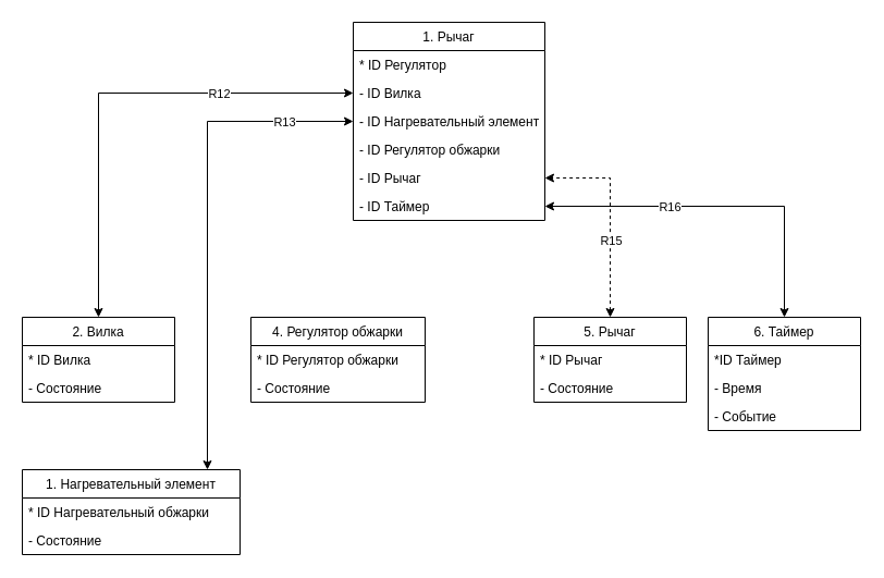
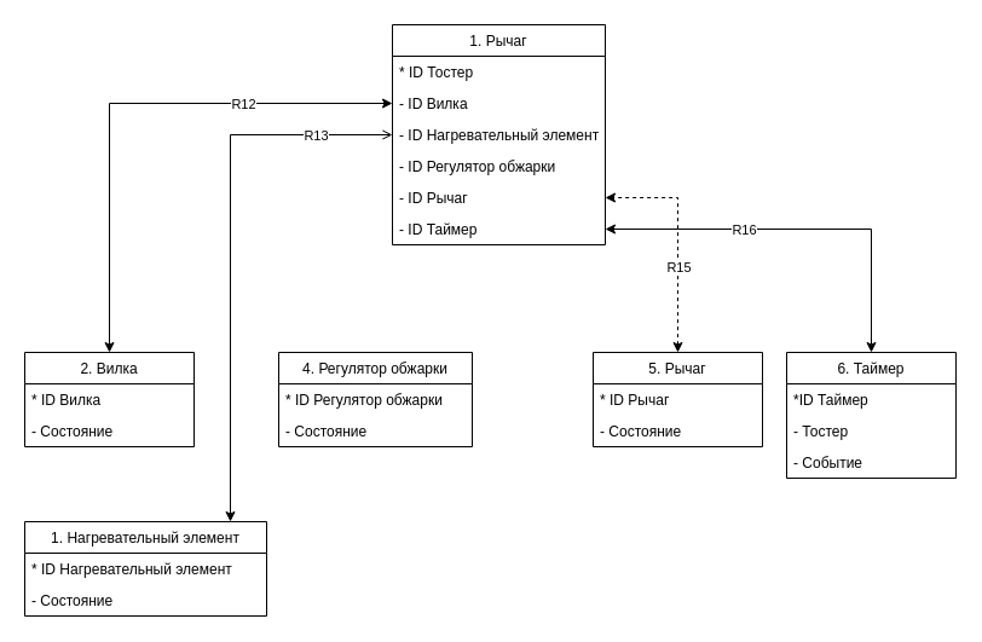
  <mxCell id="0" />
  <mxCell id="1" parent="0" />
  <mxCell id="2" value="1. Рычаг" style="swimlane;fontStyle=0;childLayout=stackLayout;horizontal=1;startSize=26;fillColor=none;horizontalStack=0;resizeParent=1;resizeParentMax=0;resizeLast=0;collapsible=1;marginBottom=0;" parent="1" vertex="1"><mxGeometry x="324" y="20" width="176" height="182" as="geometry" /></mxCell>
- <mxCell id="3" value="* ID Регулятор" style="text;strokeColor=none;fillColor=none;align=left;verticalAlign=top;spacingLeft=4;spacingRight=4;overflow=hidden;rotatable=0;points=[[0,0.5],[1,0.5]];portConstraint=eastwest;" parent="2" vertex="1"><mxGeometry y="26" width="176" height="26" as="geometry" /></mxCell>
+ <mxCell id="3" value="* ID Тостер" style="text;strokeColor=none;fillColor=none;align=left;verticalAlign=top;spacingLeft=4;spacingRight=4;overflow=hidden;rotatable=0;points=[[0,0.5],[1,0.5]];portConstraint=eastwest;" parent="2" vertex="1"><mxGeometry y="26" width="176" height="26" as="geometry" /></mxCell>
  <mxCell id="4" value="- ID Вилка" style="text;strokeColor=none;fillColor=none;align=left;verticalAlign=top;spacingLeft=4;spacingRight=4;overflow=hidden;rotatable=0;points=[[0,0.5],[1,0.5]];portConstraint=eastwest;" parent="2" vertex="1"><mxGeometry y="52" width="176" height="26" as="geometry" /></mxCell>
  <mxCell id="5" value="- ID Нагревательный элемент" style="text;strokeColor=none;fillColor=none;align=left;verticalAlign=top;spacingLeft=4;spacingRight=4;overflow=hidden;rotatable=0;points=[[0,0.5],[1,0.5]];portConstraint=eastwest;" parent="2" vertex="1"><mxGeometry y="78" width="176" height="26" as="geometry" /></mxCell>
  <mxCell id="6" value="- ID Регулятор обжарки" style="text;strokeColor=none;fillColor=none;align=left;verticalAlign=top;spacingLeft=4;spacingRight=4;overflow=hidden;rotatable=0;points=[[0,0.5],[1,0.5]];portConstraint=eastwest;" parent="2" vertex="1"><mxGeometry y="104" width="176" height="26" as="geometry" /></mxCell>
  <mxCell id="7" value="- ID Рычаг" style="text;strokeColor=none;fillColor=none;align=left;verticalAlign=top;spacingLeft=4;spacingRight=4;overflow=hidden;rotatable=0;points=[[0,0.5],[1,0.5]];portConstraint=eastwest;" parent="2" vertex="1"><mxGeometry y="130" width="176" height="26" as="geometry" /></mxCell>
  <mxCell id="8" value="- ID Таймер" style="text;strokeColor=none;fillColor=none;align=left;verticalAlign=top;spacingLeft=4;spacingRight=4;overflow=hidden;rotatable=0;points=[[0,0.5],[1,0.5]];portConstraint=eastwest;" parent="2" vertex="1"><mxGeometry y="156" width="176" height="26" as="geometry" /></mxCell>
  <mxCell id="9" style="edgeStyle=orthogonalEdgeStyle;orthogonalLoop=1;jettySize=auto;html=1;entryX=0;entryY=0.5;entryDx=0;entryDy=0;startArrow=classic;startFill=1;rounded=0;" parent="1" source="11" target="4" edge="1"><mxGeometry relative="1" as="geometry" /></mxCell>
  <mxCell id="10" value="R12" style="edgeLabel;html=1;align=center;verticalAlign=middle;resizable=0;points=[];" parent="9" vertex="1" connectable="0"><mxGeometry x="-0.064" y="-63" relative="1" as="geometry"><mxPoint x="110" y="-63" as="offset" /></mxGeometry></mxCell>
  <mxCell id="11" value="2. Вилка" style="swimlane;fontStyle=0;childLayout=stackLayout;horizontal=1;startSize=26;fillColor=none;horizontalStack=0;resizeParent=1;resizeParentMax=0;resizeLast=0;collapsible=1;marginBottom=0;" parent="1" vertex="1"><mxGeometry x="20" y="291" width="140" height="78" as="geometry" /></mxCell>
  <mxCell id="12" value="* ID Вилка" style="text;strokeColor=none;fillColor=none;align=left;verticalAlign=top;spacingLeft=4;spacingRight=4;overflow=hidden;rotatable=0;points=[[0,0.5],[1,0.5]];portConstraint=eastwest;" parent="11" vertex="1"><mxGeometry y="26" width="140" height="26" as="geometry" /></mxCell>
  <mxCell id="13" value="- Состояние" style="text;strokeColor=none;fillColor=none;align=left;verticalAlign=top;spacingLeft=4;spacingRight=4;overflow=hidden;rotatable=0;points=[[0,0.5],[1,0.5]];portConstraint=eastwest;" parent="11" vertex="1"><mxGeometry y="52" width="140" height="26" as="geometry" /></mxCell>
- <mxCell id="14" style="edgeStyle=orthogonalEdgeStyle;rounded=0;orthogonalLoop=1;jettySize=auto;html=1;entryX=0;entryY=0.5;entryDx=0;entryDy=0;startArrow=classic;startFill=1;" parent="1" source="16" target="5" edge="1"><mxGeometry relative="1" as="geometry"><Array as="points"><mxPoint x="190" y="111" /></Array></mxGeometry></mxCell>
+ <mxCell id="14" style="edgeStyle=orthogonalEdgeStyle;rounded=0;orthogonalLoop=1;jettySize=auto;html=1;entryX=0;entryY=0.5;entryDx=0;entryDy=0;startArrow=classic;startFill=1;endArrow=open;" parent="1" source="16" target="5" edge="1"><mxGeometry relative="1" as="geometry"><Array as="points"><mxPoint x="190" y="111" /></Array></mxGeometry></mxCell>
  <mxCell id="15" value="R13" style="edgeLabel;html=1;align=center;verticalAlign=middle;resizable=0;points=[];" parent="14" vertex="1" connectable="0"><mxGeometry x="0.405" y="-48" relative="1" as="geometry"><mxPoint x="22" y="-1" as="offset" /></mxGeometry></mxCell>
  <mxCell id="16" value="1. Нагревательный элемент" style="swimlane;fontStyle=0;childLayout=stackLayout;horizontal=1;startSize=26;fillColor=none;horizontalStack=0;resizeParent=1;resizeParentMax=0;resizeLast=0;collapsible=1;marginBottom=0;" parent="1" vertex="1"><mxGeometry x="20" y="431" width="200" height="78" as="geometry" /></mxCell>
- <mxCell id="17" value="* ID Нагревательный обжарки" style="text;strokeColor=none;fillColor=none;align=left;verticalAlign=top;spacingLeft=4;spacingRight=4;overflow=hidden;rotatable=0;points=[[0,0.5],[1,0.5]];portConstraint=eastwest;" parent="16" vertex="1"><mxGeometry y="26" width="200" height="26" as="geometry" /></mxCell>
+ <mxCell id="17" value="* ID Нагревательный элемент" style="text;strokeColor=none;fillColor=none;align=left;verticalAlign=top;spacingLeft=4;spacingRight=4;overflow=hidden;rotatable=0;points=[[0,0.5],[1,0.5]];portConstraint=eastwest;" parent="16" vertex="1"><mxGeometry y="26" width="200" height="26" as="geometry" /></mxCell>
  <mxCell id="18" value="- Состояние" style="text;strokeColor=none;fillColor=none;align=left;verticalAlign=top;spacingLeft=4;spacingRight=4;overflow=hidden;rotatable=0;points=[[0,0.5],[1,0.5]];portConstraint=eastwest;" parent="16" vertex="1"><mxGeometry y="52" width="200" height="26" as="geometry" /></mxCell>
  <mxCell id="19" style="edgeStyle=orthogonalEdgeStyle;rounded=0;orthogonalLoop=1;jettySize=auto;html=1;entryX=1;entryY=0.5;entryDx=0;entryDy=0;startArrow=classic;startFill=1;dashed=1;" parent="1" source="30" target="7" edge="1"><mxGeometry relative="1" as="geometry" /></mxCell>
  <mxCell id="20" value="R15" style="edgeLabel;html=1;align=center;verticalAlign=middle;resizable=0;points=[];" parent="19" vertex="1" connectable="0"><mxGeometry x="-0.456" relative="1" as="geometry"><mxPoint y="-20" as="offset" /></mxGeometry></mxCell>
  <mxCell id="21" style="edgeStyle=orthogonalEdgeStyle;rounded=0;orthogonalLoop=1;jettySize=auto;html=1;entryX=1;entryY=0.5;entryDx=0;entryDy=0;startArrow=classic;startFill=1;" parent="1" source="26" target="8" edge="1"><mxGeometry relative="1" as="geometry" /></mxCell>
  <mxCell id="22" value="R16" style="edgeLabel;html=1;align=center;verticalAlign=middle;resizable=0;points=[];" parent="21" vertex="1" connectable="0"><mxGeometry x="0.228" relative="1" as="geometry"><mxPoint x="-10" as="offset" /></mxGeometry></mxCell>
  <mxCell id="23" value="4. Регулятор обжарки" style="swimlane;fontStyle=0;childLayout=stackLayout;horizontal=1;startSize=26;fillColor=none;horizontalStack=0;resizeParent=1;resizeParentMax=0;resizeLast=0;collapsible=1;marginBottom=0;" parent="1" vertex="1"><mxGeometry x="230" y="291" width="160" height="78" as="geometry" /></mxCell>
  <mxCell id="24" value="* ID Регулятор обжарки" style="text;strokeColor=none;fillColor=none;align=left;verticalAlign=top;spacingLeft=4;spacingRight=4;overflow=hidden;rotatable=0;points=[[0,0.5],[1,0.5]];portConstraint=eastwest;" parent="23" vertex="1"><mxGeometry y="26" width="160" height="26" as="geometry" /></mxCell>
  <mxCell id="25" value="- Состояние" style="text;strokeColor=none;fillColor=none;align=left;verticalAlign=top;spacingLeft=4;spacingRight=4;overflow=hidden;rotatable=0;points=[[0,0.5],[1,0.5]];portConstraint=eastwest;" parent="23" vertex="1"><mxGeometry y="52" width="160" height="26" as="geometry" /></mxCell>
  <mxCell id="26" value="6. Таймер" style="swimlane;fontStyle=0;childLayout=stackLayout;horizontal=1;startSize=26;fillColor=none;horizontalStack=0;resizeParent=1;resizeParentMax=0;resizeLast=0;collapsible=1;marginBottom=0;" parent="1" vertex="1"><mxGeometry x="650" y="291" width="140" height="104" as="geometry" /></mxCell>
  <mxCell id="27" value="*ID Таймер" style="text;strokeColor=none;fillColor=none;align=left;verticalAlign=top;spacingLeft=4;spacingRight=4;overflow=hidden;rotatable=0;points=[[0,0.5],[1,0.5]];portConstraint=eastwest;" parent="26" vertex="1"><mxGeometry y="26" width="140" height="26" as="geometry" /></mxCell>
- <mxCell id="28" value="- Время" style="text;strokeColor=none;fillColor=none;align=left;verticalAlign=top;spacingLeft=4;spacingRight=4;overflow=hidden;rotatable=0;points=[[0,0.5],[1,0.5]];portConstraint=eastwest;" parent="26" vertex="1"><mxGeometry y="52" width="140" height="26" as="geometry" /></mxCell>
+ <mxCell id="28" value="- Тостер" style="text;strokeColor=none;fillColor=none;align=left;verticalAlign=top;spacingLeft=4;spacingRight=4;overflow=hidden;rotatable=0;points=[[0,0.5],[1,0.5]];portConstraint=eastwest;" parent="26" vertex="1"><mxGeometry y="52" width="140" height="26" as="geometry" /></mxCell>
  <mxCell id="29" value="- Событие" style="text;strokeColor=none;fillColor=none;align=left;verticalAlign=top;spacingLeft=4;spacingRight=4;overflow=hidden;rotatable=0;points=[[0,0.5],[1,0.5]];portConstraint=eastwest;" parent="26" vertex="1"><mxGeometry y="78" width="140" height="26" as="geometry" /></mxCell>
  <mxCell id="30" value="5. Рычаг" style="swimlane;fontStyle=0;childLayout=stackLayout;horizontal=1;startSize=26;fillColor=none;horizontalStack=0;resizeParent=1;resizeParentMax=0;resizeLast=0;collapsible=1;marginBottom=0;" parent="1" vertex="1"><mxGeometry x="490" y="291" width="140" height="78" as="geometry" /></mxCell>
  <mxCell id="31" value="* ID Рычаг" style="text;strokeColor=none;fillColor=none;align=left;verticalAlign=top;spacingLeft=4;spacingRight=4;overflow=hidden;rotatable=0;points=[[0,0.5],[1,0.5]];portConstraint=eastwest;" parent="30" vertex="1"><mxGeometry y="26" width="140" height="26" as="geometry" /></mxCell>
  <mxCell id="32" value="- Состояние" style="text;strokeColor=none;fillColor=none;align=left;verticalAlign=top;spacingLeft=4;spacingRight=4;overflow=hidden;rotatable=0;points=[[0,0.5],[1,0.5]];portConstraint=eastwest;" parent="30" vertex="1"><mxGeometry y="52" width="140" height="26" as="geometry" /></mxCell>
